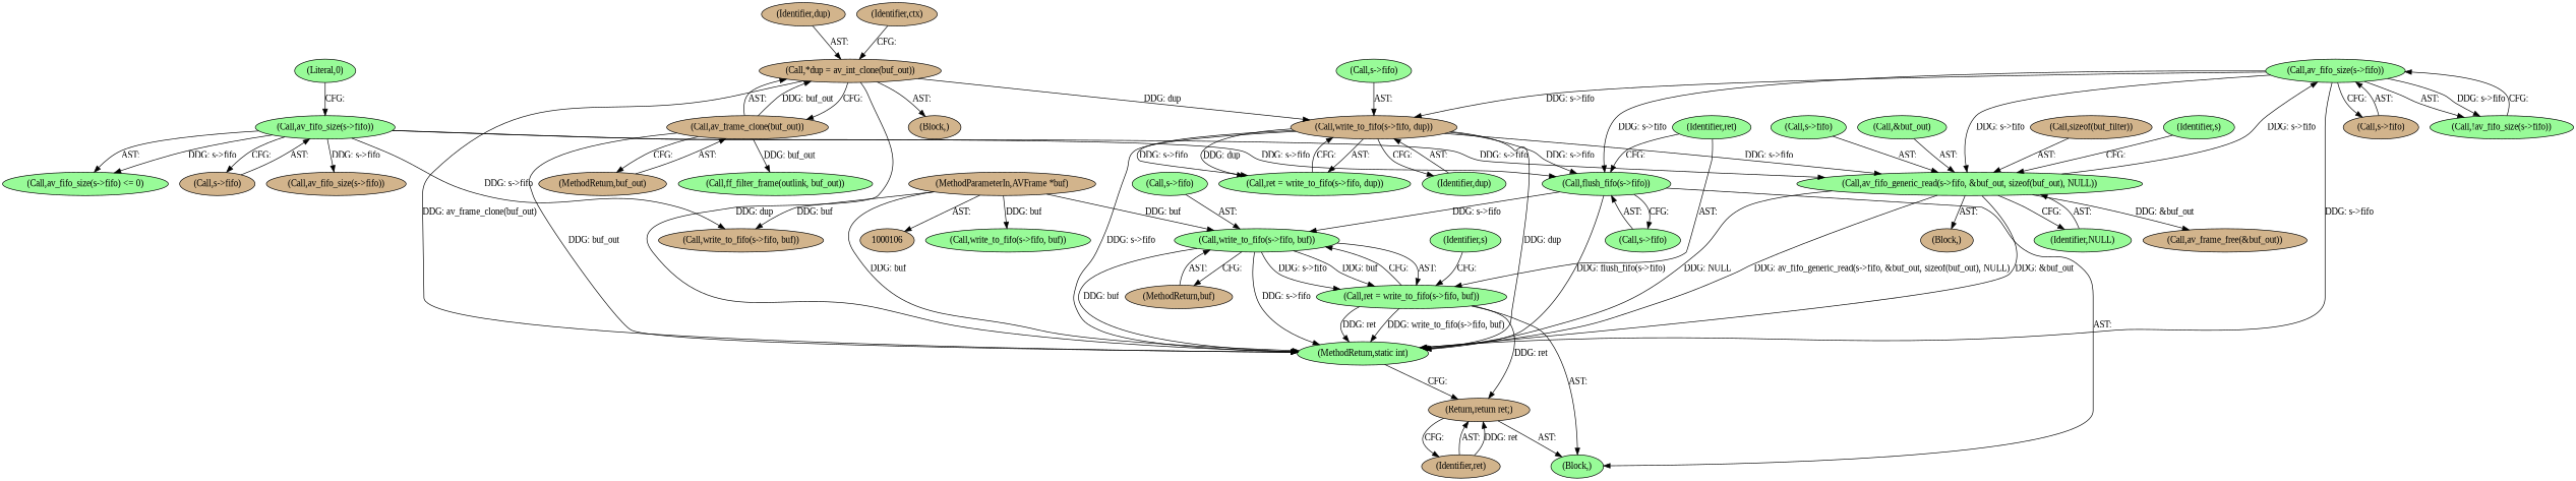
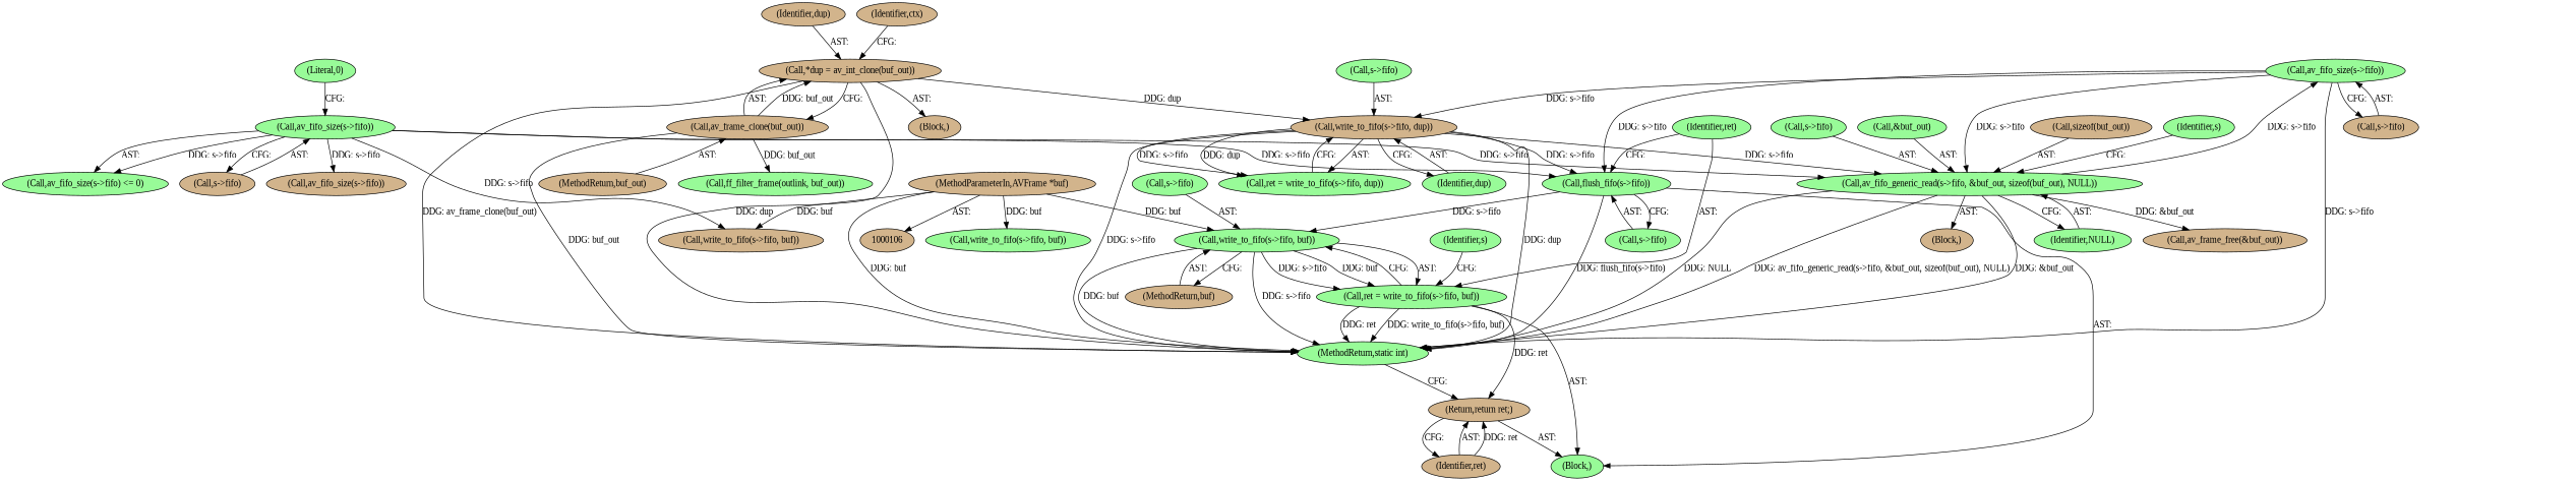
  digraph {
    fontname="Liberation Serif"
    node [fillcolor=palegreen fontname="Liberation Serif" style=filled]
    edge [fontname="Liberation Serif"]
    n1 [label="(Call,write_to_fifo(s->fifo, buf))"]
    n2 [label="(Call,ret = write_to_fifo(s->fifo, buf))"]
    n3 [label="(MethodReturn,static int)"]
    n4 [fillcolor=tan label="(MethodReturn,buf)"]
    n5 [label="(Block,)"]
    n6 [fillcolor=tan label="(Return,return ret;)"]
    n7 [label="(Call,flush_fifo(s->fifo))"]
    n8 [label="(Call,s->fifo)"]
    n9 [label="(Call,av_fifo_size(s->fifo))"]
    n10 [label="(Call,av_fifo_generic_read(s->fifo, &buf_out, sizeof(buf_out), NULL))"]
    n11 [fillcolor=tan label="(Call,write_to_fifo(s->fifo, dup))"]
    n12 [fillcolor=tan label="(Call,s->fifo)"]
-   n13 [label="(Call,!av_fifo_size(s->fifo))"]
    n14 [label="(Identifier,NULL)"]
    n15 [fillcolor=tan label="(Call,av_frame_free(&buf_out))"]
    n16 [fillcolor=tan label="(Block,)"]
    n17 [label="(Identifier,dup)"]
    n18 [label="(Call,ret = write_to_fifo(s->fifo, dup))"]
    n19 [fillcolor=tan label="(Call,*dup = av_int_clone(buf_out))"]
    n20 [fillcolor=tan label="(Call,av_frame_clone(buf_out))"]
    n21 [fillcolor=tan label="(Block,)"]
    n22 [label="(Call,ff_filter_frame(outlink, buf_out))"]
    n23 [fillcolor=tan label="(MethodReturn,buf_out)"]
    n24 [label="(Call,av_fifo_size(s->fifo))"]
    n25 [label="(Call,av_fifo_size(s->fifo) <= 0)"]
    n26 [fillcolor=tan label="(Call,av_fifo_size(s->fifo))"]
    n27 [fillcolor=tan label="(Call,write_to_fifo(s->fifo, buf))"]
    n28 [fillcolor=tan label="(Call,s->fifo)"]
    n29 [fillcolor=tan label="(MethodParameterIn,AVFrame *buf)"]
    n30 [label="(Call,write_to_fifo(s->fifo, buf))"]
    1000106 [fillcolor=tan]
    n32 [fillcolor=tan label="(Identifier,ret)"]
    n33 [fillcolor=tan label="(Identifier,dup)"]
    n34 [label="(Identifier,s)"]
    n35 [label="(Identifier,ret)"]
    n36 [label="(Call,s->fifo)"]
    n37 [label="(Call,s->fifo)"]
    n38 [label="(Call,s->fifo)"]
    n39 [label="(Call,&buf_out)"]
    n40 [fillcolor=tan label="(Identifier,ctx)"]
-   n41 [fillcolor=tan label="(Call,sizeof(buf_filter))"]
+   n41 [fillcolor=tan label="(Call,sizeof(buf_out))"]
    n42 [label="(Literal,0)"]
    n43 [label="(Identifier,s)"]
    n1 -> n2 [label="AST: "]
    n1 -> n2 [label="DDG: s->fifo"]
    n1 -> n2 [label="DDG: buf"]
    n1 -> n3 [label="DDG: s->fifo"]
    n1 -> n3 [label="DDG: buf"]
    n1 -> n4 [label="CFG: "]
    n2 -> n1 [label="CFG: "]
    n2 -> n3 [label="DDG: write_to_fifo(s->fifo, buf)"]
    n2 -> n3 [label="DDG: ret"]
    n2 -> n5 [label="AST: "]
    n2 -> n6 [label="DDG: ret"]
    n3 -> n6 [label="CFG: "]
    n4 -> n1 [label="AST: "]
    n6 -> n5 [label="AST: "]
    n6 -> n32 [label="CFG: "]
    n7 -> n1 [label="DDG: s->fifo"]
    n7 -> n3 [label="DDG: flush_fifo(s->fifo)"]
    n7 -> n5 [label="AST: "]
    n7 -> n8 [label="CFG: "]
    n8 -> n7 [label="AST: "]
    n9 -> n3 [label="DDG: s->fifo"]
    n9 -> n7 [label="DDG: s->fifo"]
    n9 -> n10 [label="DDG: s->fifo"]
    n9 -> n11 [label="DDG: s->fifo"]
    n9 -> n12 [label="CFG: "]
-   n9 -> n13 [label="AST: "]
-   n9 -> n13 [label="DDG: s->fifo"]
    n10 -> n3 [label="DDG: NULL"]
    n10 -> n3 [label="DDG: av_fifo_generic_read(s->fifo, &buf_out, sizeof(buf_out), NULL)"]
    n10 -> n3 [label="DDG: &buf_out"]
    n10 -> n9 [label="DDG: s->fifo"]
    n10 -> n14 [label="CFG: "]
    n10 -> n15 [label="DDG: &buf_out"]
    n10 -> n16 [label="AST: "]
    n11 -> n3 [label="DDG: s->fifo"]
    n11 -> n3 [label="DDG: dup"]
    n11 -> n7 [label="DDG: s->fifo"]
    n11 -> n10 [label="DDG: s->fifo"]
    n11 -> n17 [label="CFG: "]
    n11 -> n18 [label="AST: "]
    n11 -> n18 [label="DDG: s->fifo"]
    n11 -> n18 [label="DDG: dup"]
    n12 -> n9 [label="AST: "]
-   n13 -> n9 [label="CFG: "]
    n14 -> n10 [label="AST: "]
    n17 -> n11 [label="AST: "]
    n18 -> n11 [label="CFG: "]
    n19 -> n3 [label="DDG: av_frame_clone(buf_out)"]
    n19 -> n3 [label="DDG: dup"]
    n19 -> n11 [label="DDG: dup"]
    n19 -> n20 [label="CFG: "]
    n19 -> n21 [label="AST: "]
    n20 -> n3 [label="DDG: buf_out"]
    n20 -> n19 [label="AST: "]
    n20 -> n19 [label="DDG: buf_out"]
    n20 -> n22 [label="DDG: buf_out"]
-   n20 -> n23 [label="CFG: "]
    n23 -> n20 [label="AST: "]
    n24 -> n7 [label="DDG: s->fifo"]
    n24 -> n10 [label="DDG: s->fifo"]
    n24 -> n25 [label="AST: "]
    n24 -> n25 [label="DDG: s->fifo"]
    n24 -> n26 [label="DDG: s->fifo"]
    n24 -> n27 [label="DDG: s->fifo"]
    n24 -> n28 [label="CFG: "]
    n28 -> n24 [label="AST: "]
    n29 -> n1 [label="DDG: buf"]
    n29 -> n3 [label="DDG: buf"]
    n29 -> n27 [label="DDG: buf"]
    n29 -> n30 [label="DDG: buf"]
    n29 -> 1000106 [label="AST: "]
    n32 -> n6 [label="AST: "]
    n32 -> n6 [label="DDG: ret"]
    n33 -> n19 [label="AST: "]
    n34 -> n10 [label="CFG: "]
    n35 -> n2 [label="AST: "]
    n35 -> n7 [label="CFG: "]
    n36 -> n10 [label="AST: "]
    n37 -> n1 [label="AST: "]
    n38 -> n11 [label="AST: "]
    n39 -> n10 [label="AST: "]
    n40 -> n19 [label="CFG: "]
    n41 -> n10 [label="AST: "]
    n42 -> n24 [label="CFG: "]
    n43 -> n2 [label="CFG: "]
  }
